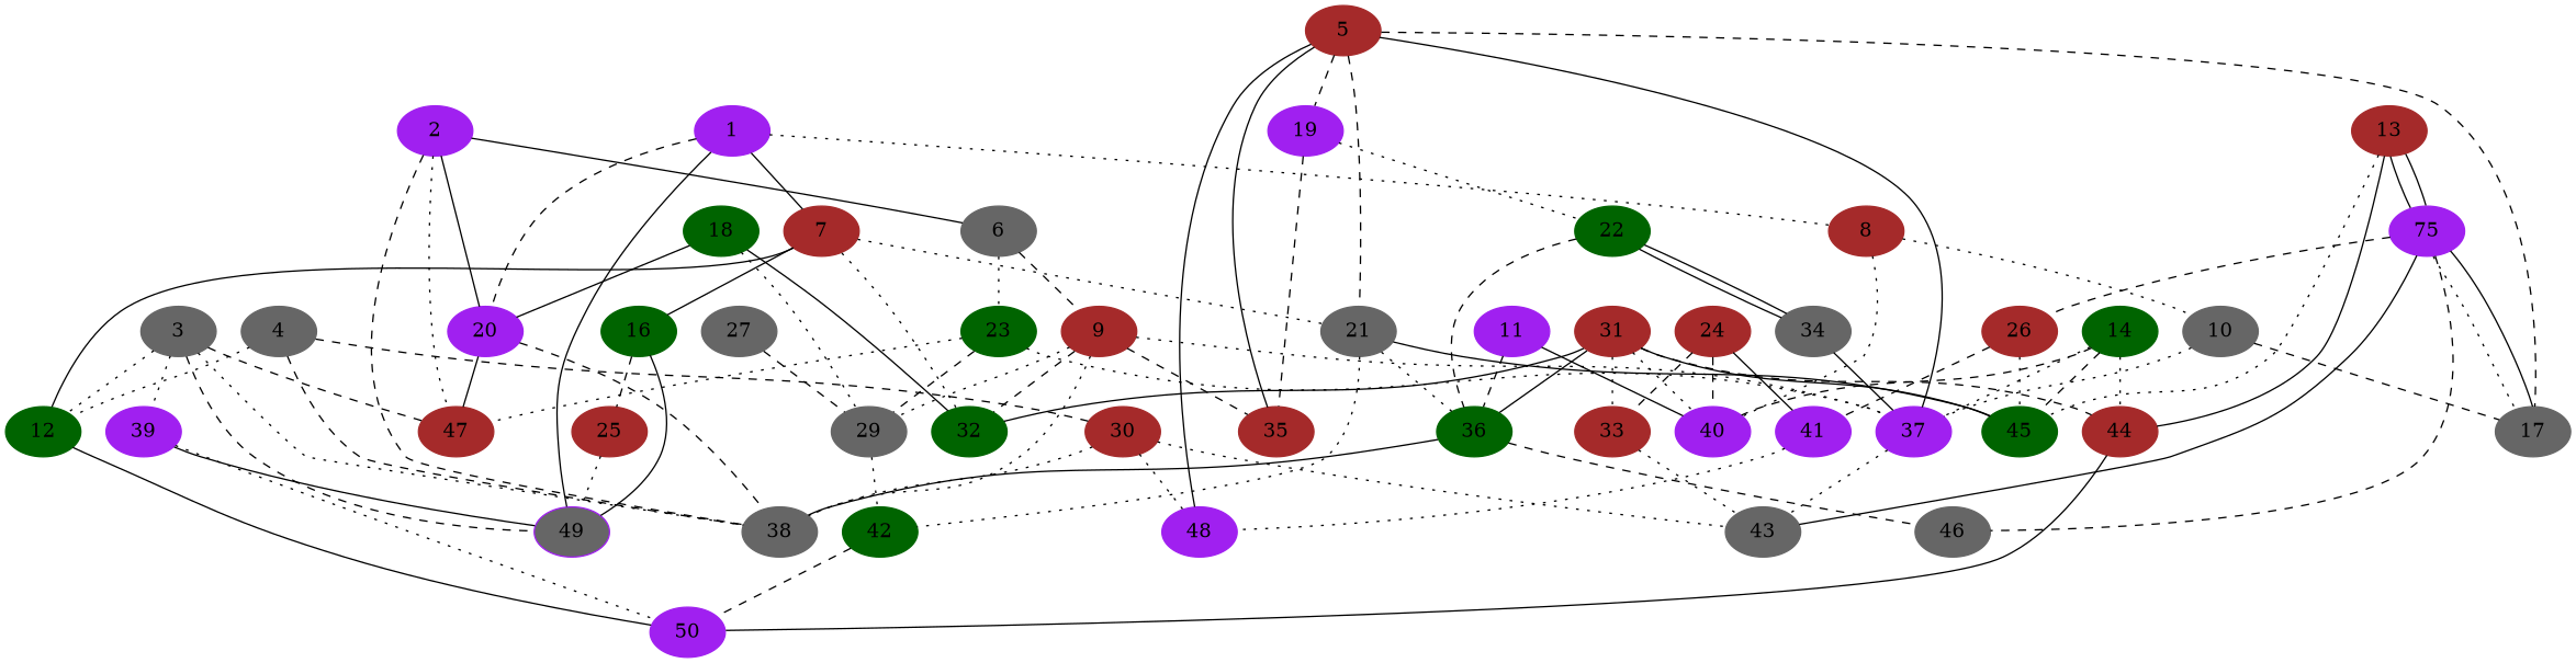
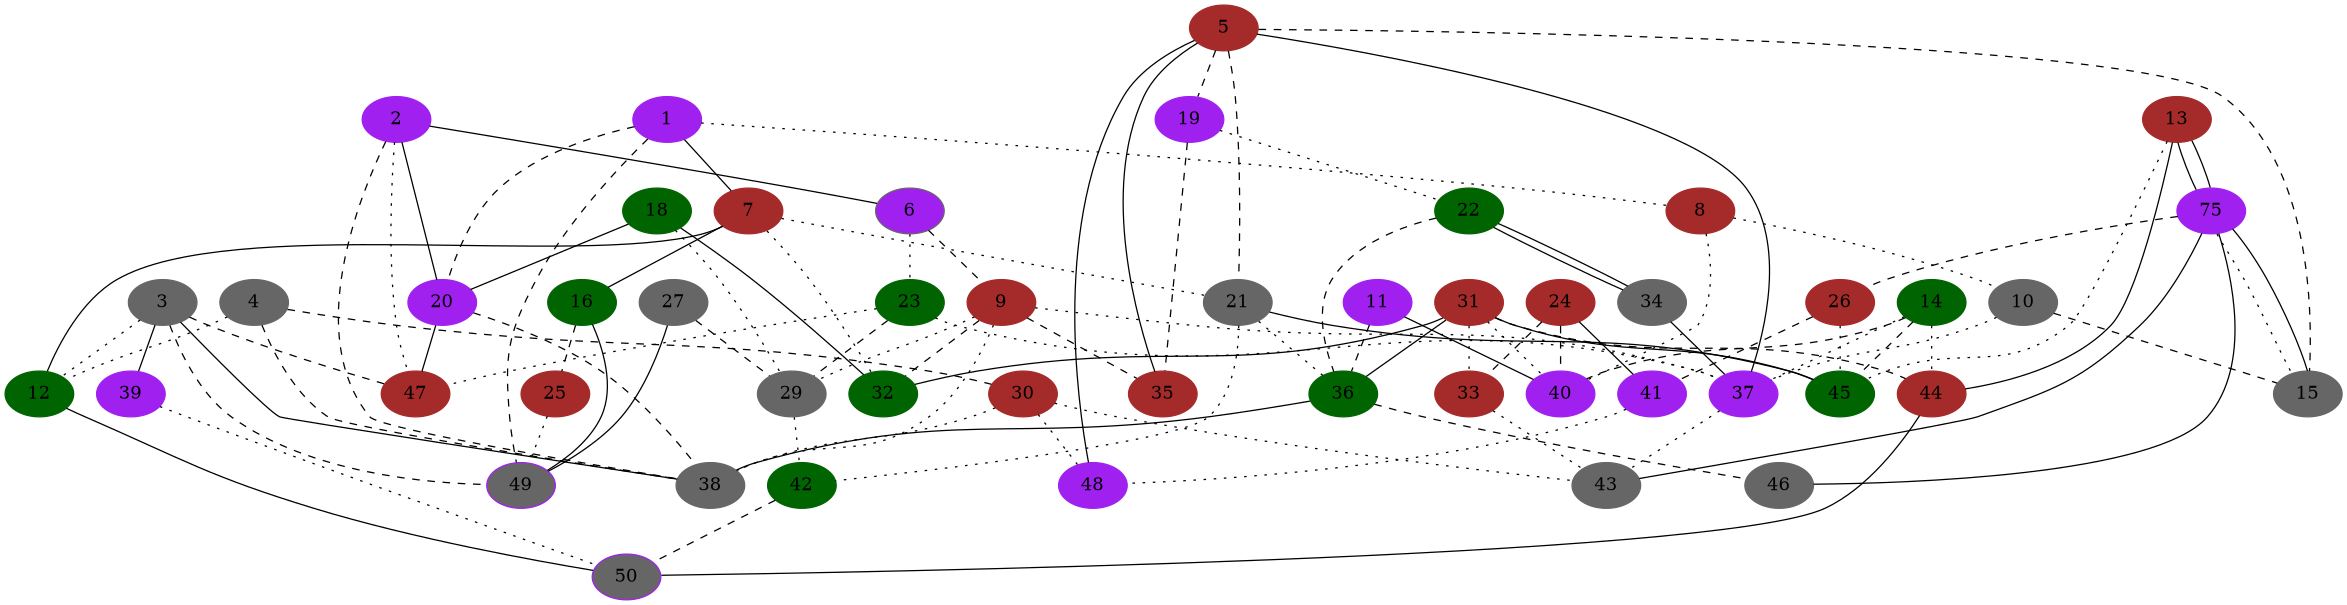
  graph {
    node [color=brown style=filled]
    edge [style=dotted]
    1 [color=purple]
    7
    8
    20 [color=purple]
    49 [color=purple fillcolor=gray40]
    12 [color=darkgreen]
    21 [color=gray40]
    16 [color=darkgreen]
    32 [color=darkgreen]
    10 [color=gray40]
    40 [color=purple]
    38 [color=gray40]
    47
    2 [color=purple]
-   6 [color=gray40]
+   6 [color=gray40 fillcolor=purple]
    9
    23 [color=darkgreen]
    3 [color=gray40]
    39 [color=purple]
-   50 [color=purple]
+   50 [color=purple fillcolor=gray40]
    27 [color=gray40]
    29 [color=gray40]
    4 [color=gray40]
    30
    48 [color=purple]
    43 [color=gray40]
-   17 [color=gray40]
+   17 [color=gray40 label=15]
    5
    19 [color=purple]
    35
    37 [color=purple]
    22 [color=darkgreen]
    36 [color=darkgreen]
    45 [color=darkgreen]
    42 [color=darkgreen]
    25
    11 [color=purple]
    46 [color=gray40]
    n39 [color=purple label=75]
    13
    44
    26
    14 [color=darkgreen]
    41 [color=purple]
    18 [color=darkgreen]
    34 [color=gray40]
    24
    33
    31
    1 -- 7 [style=solid]
    1 -- 8
    1 -- 20 [style=dashed]
-   1 -- 49 [style=solid]
+   1 -- 49 [style=dashed]
    7 -- 12 [style=solid]
    7 -- 21
    7 -- 16 [style=solid]
    7 -- 32
    8 -- 10
    8 -- 40
    20 -- 38 [style=dashed]
    20 -- 47 [style=solid]
    12 -- 50 [style=solid]
    21 -- 36
    21 -- 45 [style=solid]
    21 -- 42
    16 -- 49 [style=solid]
    16 -- 25 [style=dashed]
    10 -- 17 [style=dashed]
    10 -- 37
    2 -- 20 [style=solid]
    2 -- 38 [style=dashed]
    2 -- 47
    2 -- 6 [style=solid]
    6 -- 9 [style=dashed]
    6 -- 23
    9 -- 32 [style=dashed]
    9 -- 38
    9 -- 29
    9 -- 35 [style=dashed]
    9 -- 37
    23 -- 47
    23 -- 29 [style=dashed]
    23 -- 37
    3 -- 49 [style=dashed]
    3 -- 12
-   3 -- 38
+   3 -- 38 [style=solid]
    3 -- 47 [style=dashed]
-   3 -- 39
+   3 -- 39 [style=solid]
    39 -- 50
-   39 -- 49 [style=solid]
+   27 -- 49 [style=solid]
    27 -- 29 [style=dashed]
    29 -- 42
    4 -- 12
    4 -- 38 [style=dashed]
    4 -- 30 [style=dashed]
    30 -- 38
    30 -- 48
    30 -- 43
    5 -- 21 [style=dashed]
    5 -- 48 [style=solid]
    5 -- 17 [style=dashed]
    5 -- 19 [style=dashed]
    5 -- 35 [style=solid]
    5 -- 37 [style=solid]
    19 -- 35 [style=dashed]
    19 -- 22
    37 -- 43
    22 -- 36 [style=dashed]
    22 -- 34 [style=solid]
    22 -- 34 [style=solid]
    36 -- 38 [style=solid]
    36 -- 46 [style=dashed]
    42 -- 50 [style=dashed]
    25 -- 49
    11 -- 40 [style=solid]
    11 -- 36 [style=dashed]
    n39 -- 43 [style=solid]
    n39 -- 17
    n39 -- 17 [style=solid]
-   n39 -- 46 [style=dashed]
+   n39 -- 46 [style=solid]
    n39 -- 26 [style=dashed]
    13 -- 45
    13 -- n39 [style=solid]
    13 -- n39 [style=solid]
    13 -- 44 [style=solid]
    44 -- 50 [style=solid]
    26 -- 45
    26 -- 41 [style=dashed]
    14 -- 40 [style=dashed]
    14 -- 37
    14 -- 45 [style=dashed]
    14 -- 44
    41 -- 48
    18 -- 20 [style=solid]
    18 -- 32 [style=solid]
    18 -- 29
    34 -- 37 [style=solid]
    24 -- 40 [style=dashed]
    24 -- 41 [style=solid]
    24 -- 33 [style=dashed]
    33 -- 43
    31 -- 32 [style=solid]
    31 -- 40
    31 -- 36 [style=solid]
    31 -- 45 [style=solid]
    31 -- 44 [style=dashed]
    31 -- 33
  }
